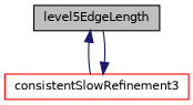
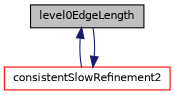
  digraph {
    rankdir=TB
    node [fontname=Helvetica fontsize=10 shape=record]
    edge [color=midnightblue dir=back fontname=Helvetica fontsize=10 labelfontname=Helvetica labelfontsize=10 style=solid]
-   n1 [color=black fillcolor=grey75 fontcolor=black height=0.2 label=level5EdgeLength style=filled width=0.4]
-   n2 [color=red height=0.2 label=consistentSlowRefinement3 width=0.4]
+   n1 [color=black fillcolor=grey75 fontcolor=black height=0.2 label=level0EdgeLength style=filled width=0.4]
+   n2 [color=red height=0.2 label=consistentSlowRefinement2 width=0.4]
    n1 -> n2
    n2 -> n1
  }
